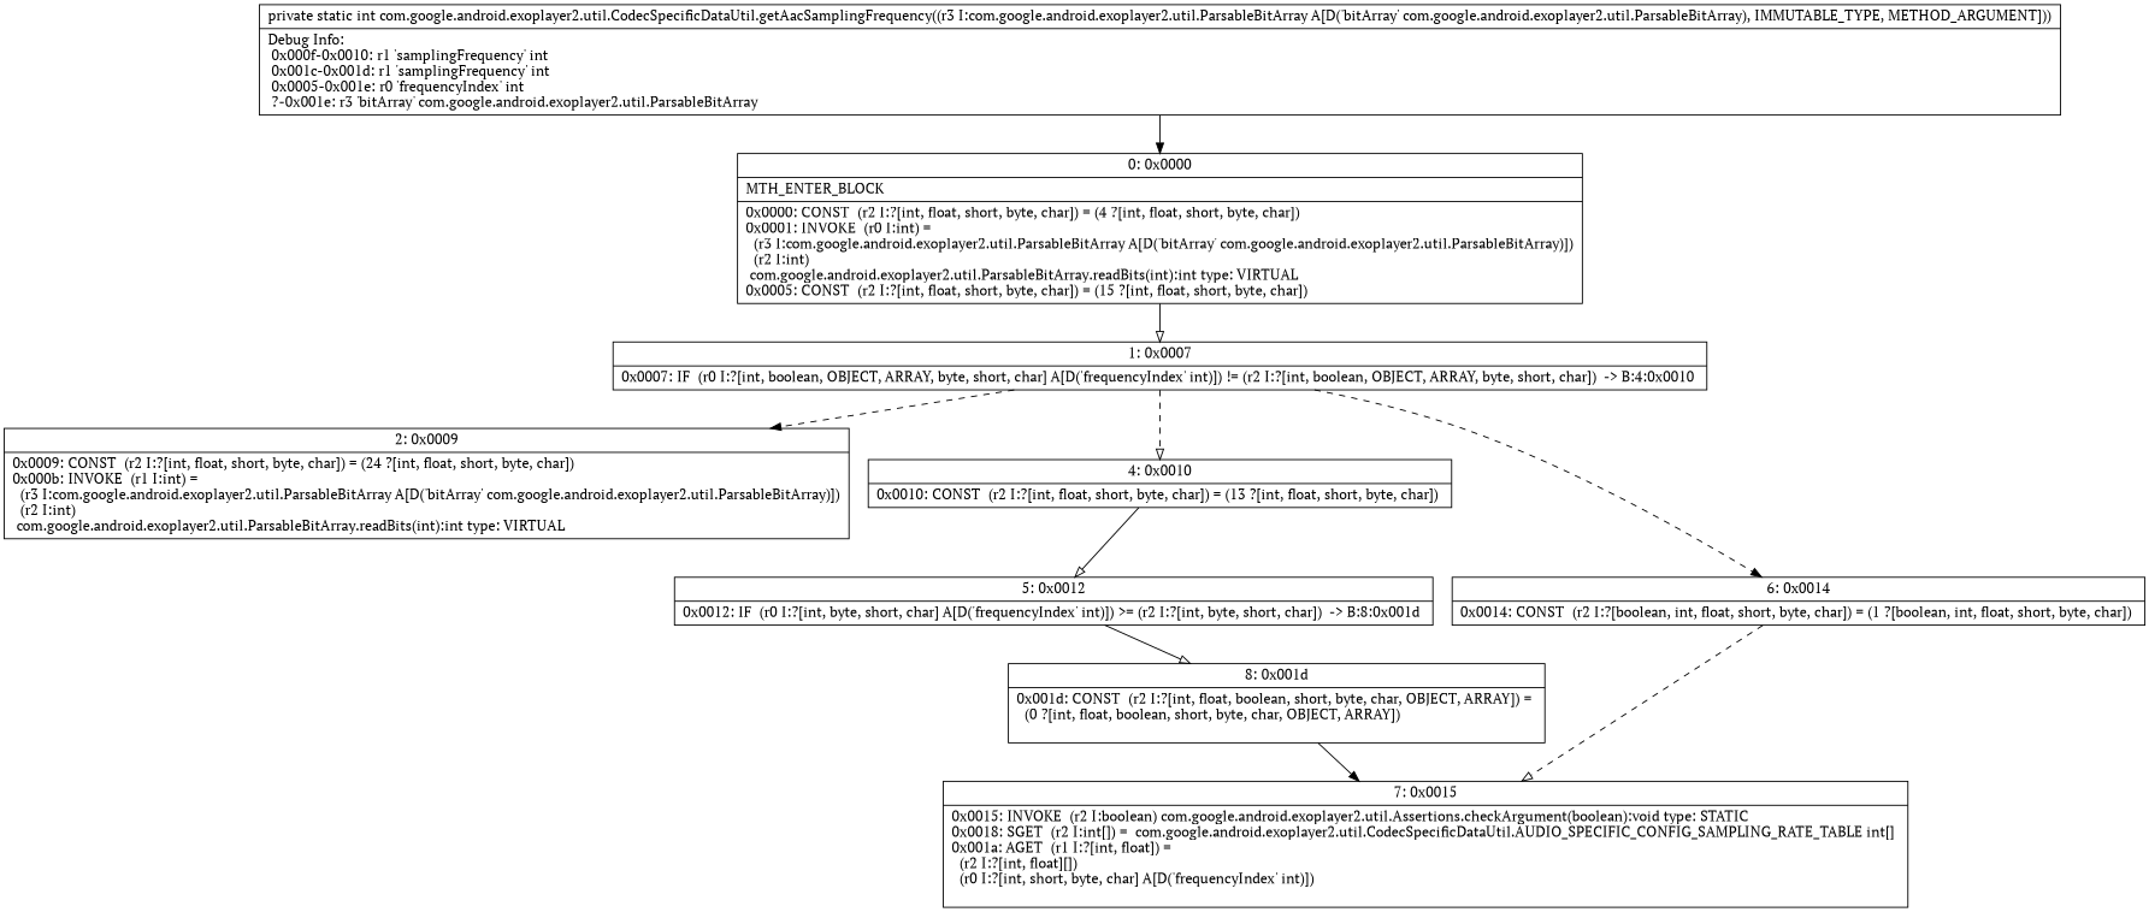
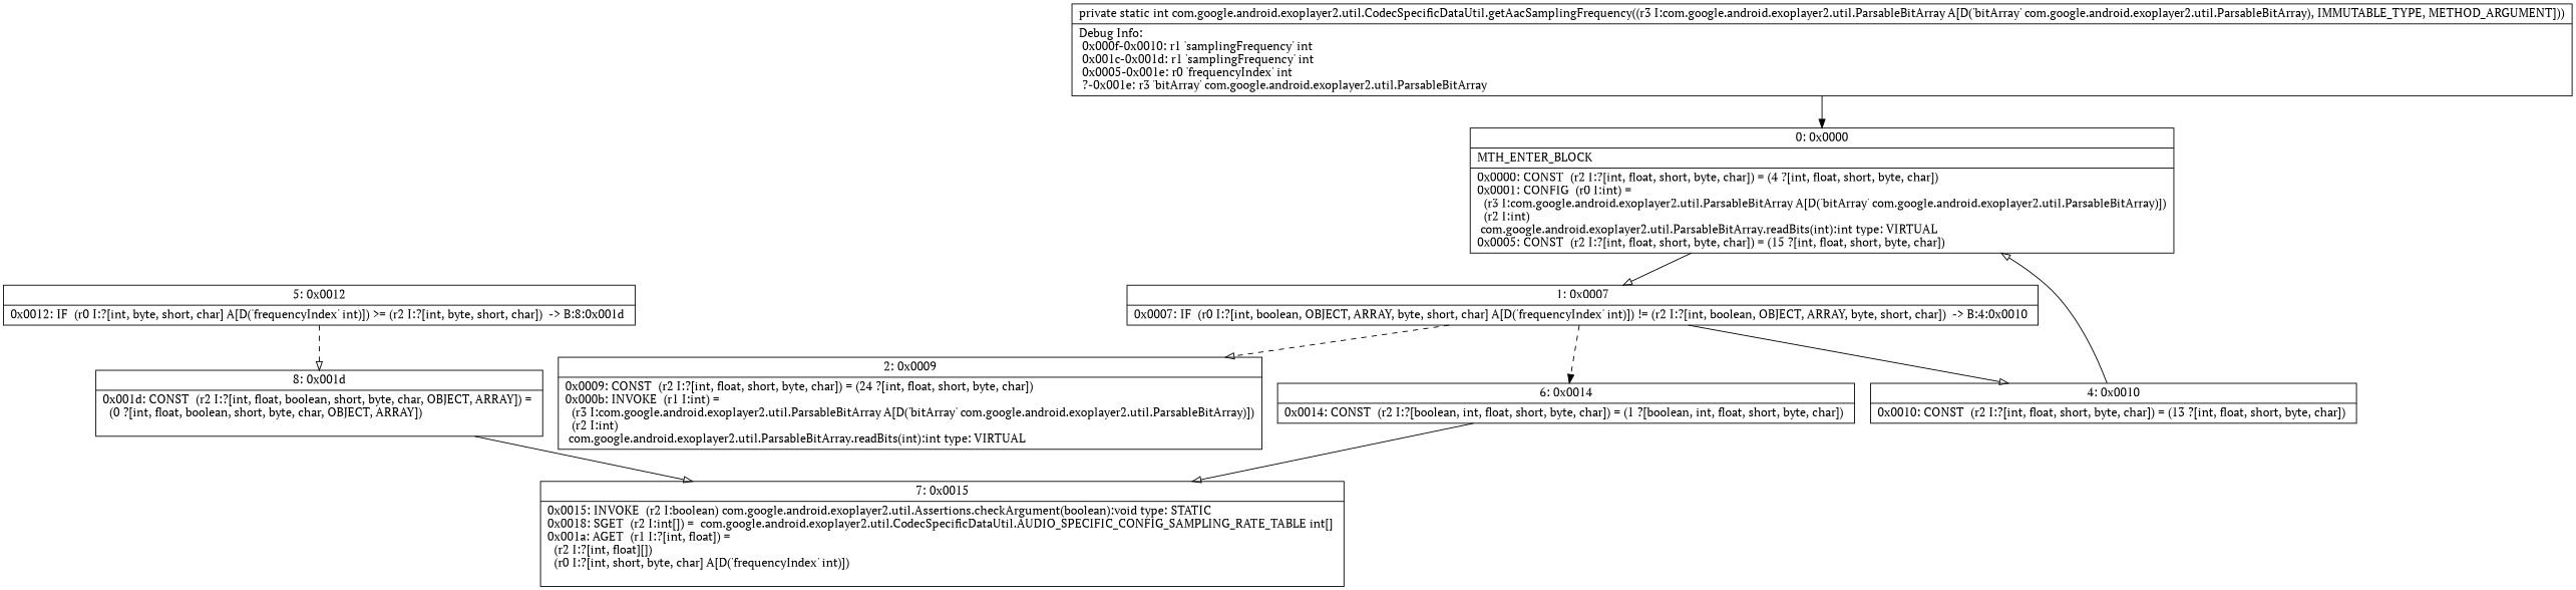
  digraph {
    fontname="PT Serif"
    node [fontname="PT Serif" shape=record]
    edge [arrowhead=onormal fontname="PT Serif"]
-   n1 [label="{0\:\ 0x0000|MTH_ENTER_BLOCK\l|0x0000: CONST  (r2 I:?[int, float, short, byte, char]) = (4 ?[int, float, short, byte, char]) \l0x0001: INVOKE  (r0 I:int) = \l  (r3 I:com.google.android.exoplayer2.util.ParsableBitArray A[D('bitArray' com.google.android.exoplayer2.util.ParsableBitArray)])\l  (r2 I:int)\l com.google.android.exoplayer2.util.ParsableBitArray.readBits(int):int type: VIRTUAL \l0x0005: CONST  (r2 I:?[int, float, short, byte, char]) = (15 ?[int, float, short, byte, char]) \l}"]
+   n1 [label="{0\:\ 0x0000|MTH_ENTER_BLOCK\l|0x0000: CONST  (r2 I:?[int, float, short, byte, char]) = (4 ?[int, float, short, byte, char]) \l0x0001: CONFIG  (r0 I:int) = \l  (r3 I:com.google.android.exoplayer2.util.ParsableBitArray A[D('bitArray' com.google.android.exoplayer2.util.ParsableBitArray)])\l  (r2 I:int)\l com.google.android.exoplayer2.util.ParsableBitArray.readBits(int):int type: VIRTUAL \l0x0005: CONST  (r2 I:?[int, float, short, byte, char]) = (15 ?[int, float, short, byte, char]) \l}"]
    n2 [label="{1\:\ 0x0007|0x0007: IF  (r0 I:?[int, boolean, OBJECT, ARRAY, byte, short, char] A[D('frequencyIndex' int)]) != (r2 I:?[int, boolean, OBJECT, ARRAY, byte, short, char])  \-\> B:4:0x0010 \l}"]
    n3 [label="{2\:\ 0x0009|0x0009: CONST  (r2 I:?[int, float, short, byte, char]) = (24 ?[int, float, short, byte, char]) \l0x000b: INVOKE  (r1 I:int) = \l  (r3 I:com.google.android.exoplayer2.util.ParsableBitArray A[D('bitArray' com.google.android.exoplayer2.util.ParsableBitArray)])\l  (r2 I:int)\l com.google.android.exoplayer2.util.ParsableBitArray.readBits(int):int type: VIRTUAL \l}"]
    n4 [label="{4\:\ 0x0010|0x0010: CONST  (r2 I:?[int, float, short, byte, char]) = (13 ?[int, float, short, byte, char]) \l}"]
    n5 [label="{6\:\ 0x0014|0x0014: CONST  (r2 I:?[boolean, int, float, short, byte, char]) = (1 ?[boolean, int, float, short, byte, char]) \l}"]
    n6 [label="{5\:\ 0x0012|0x0012: IF  (r0 I:?[int, byte, short, char] A[D('frequencyIndex' int)]) \>= (r2 I:?[int, byte, short, char])  \-\> B:8:0x001d \l}"]
    n7 [label="{8\:\ 0x001d|0x001d: CONST  (r2 I:?[int, float, boolean, short, byte, char, OBJECT, ARRAY]) = \l  (0 ?[int, float, boolean, short, byte, char, OBJECT, ARRAY])\l \l}"]
    n8 [label="{7\:\ 0x0015|0x0015: INVOKE  (r2 I:boolean) com.google.android.exoplayer2.util.Assertions.checkArgument(boolean):void type: STATIC \l0x0018: SGET  (r2 I:int[]) =  com.google.android.exoplayer2.util.CodecSpecificDataUtil.AUDIO_SPECIFIC_CONFIG_SAMPLING_RATE_TABLE int[] \l0x001a: AGET  (r1 I:?[int, float]) = \l  (r2 I:?[int, float][])\l  (r0 I:?[int, short, byte, char] A[D('frequencyIndex' int)])\l \l}"]
    n9 [label="{private static int com.google.android.exoplayer2.util.CodecSpecificDataUtil.getAacSamplingFrequency((r3 I:com.google.android.exoplayer2.util.ParsableBitArray A[D('bitArray' com.google.android.exoplayer2.util.ParsableBitArray), IMMUTABLE_TYPE, METHOD_ARGUMENT]))  | Debug Info:\l  0x000f\-0x0010: r1 'samplingFrequency' int\l  0x001c\-0x001d: r1 'samplingFrequency' int\l  0x0005\-0x001e: r0 'frequencyIndex' int\l  ?\-0x001e: r3 'bitArray' com.google.android.exoplayer2.util.ParsableBitArray\l}"]
    n1 -> n2
-   n2 -> n3 [arrowhead=normal style=dashed]
-   n2 -> n4 [style=dashed]
+   n2 -> n3 [style=dashed]
+   n2 -> n4
    n2 -> n5 [arrowhead=normal style=dashed]
-   n4 -> n6
-   n5 -> n8 [style=dashed]
-   n6 -> n7
-   n7 -> n8 [arrowhead=normal]
+   n4 -> n1
+   n5 -> n8
+   n6 -> n7 [style=dashed]
+   n7 -> n8
    n9 -> n1 [arrowhead=normal]
  }
